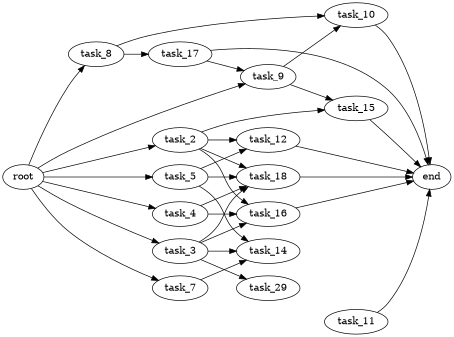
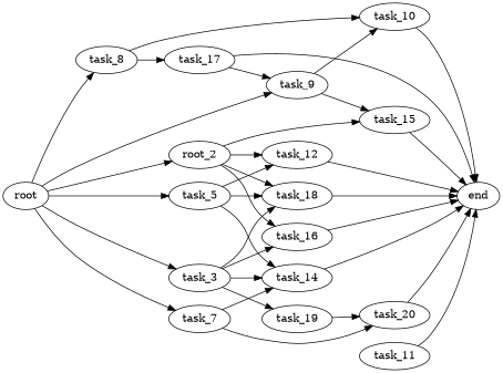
  digraph {
    rankdir=LR
    root
-   task_2
+   task_2 [label=root_2]
    task_3
-   task_4
    task_5
    task_7
    task_8
    task_9
    task_12
    task_15
    task_16
    task_18
-   task_19 [label=task_29]
+   task_19
    task_14
+   task_20
    task_10
    task_17
    end
    task_11
    root -> task_2
    root -> task_3
-   root -> task_4
    root -> task_5
    root -> task_7
    root -> task_8
    root -> task_9
    task_2 -> task_12
    task_2 -> task_15
    task_2 -> task_16
    task_2 -> task_18
    task_3 -> task_16
    task_3 -> task_18
    task_3 -> task_19
    task_3 -> task_14
-   task_4 -> task_16
-   task_4 -> task_18
    task_5 -> task_12
    task_5 -> task_18
    task_5 -> task_14
    task_7 -> task_14
+   task_7 -> task_20
    task_8 -> task_10
    task_8 -> task_17
    task_9 -> task_15
    task_9 -> task_10
    task_12 -> end
    task_15 -> end
    task_16 -> end
    task_18 -> end
+   task_19 -> task_20
+   task_14 -> end
+   task_20 -> end
    task_10 -> end
    task_17 -> task_9
    task_17 -> end
    task_11 -> end
  }
